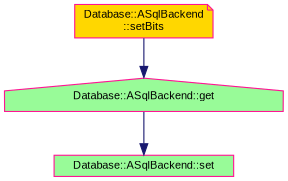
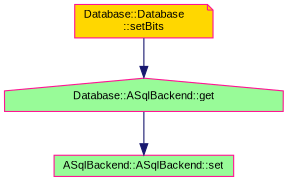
  digraph {
    fontname="Liberation Sans"
    rankdir=TB
    node [color=deeppink fillcolor=palegreen fontname="Liberation Sans" fontsize=10 style=filled]
    edge [color=midnightblue fontname="Liberation Sans" fontsize=10 labelfontname=Helvetica labelfontsize=10 style=solid]
-   n1 [fillcolor=gold fontcolor=black height=0.2 label="Database::ASqlBackend\l::setBits" shape=note width=0.4]
+   n1 [fillcolor=gold fontcolor=black height=0.2 label="Database::Database\l::setBits" shape=note width=0.4]
    n2 [height=0.2 label="Database::ASqlBackend::get" shape=house width=0.4]
-   n3 [height=0.2 label="Database::ASqlBackend::set" shape=box width=0.4]
+   n3 [height=0.2 label="ASqlBackend::ASqlBackend::set" shape=box width=0.4]
    n1 -> n2
    n2 -> n3
  }
